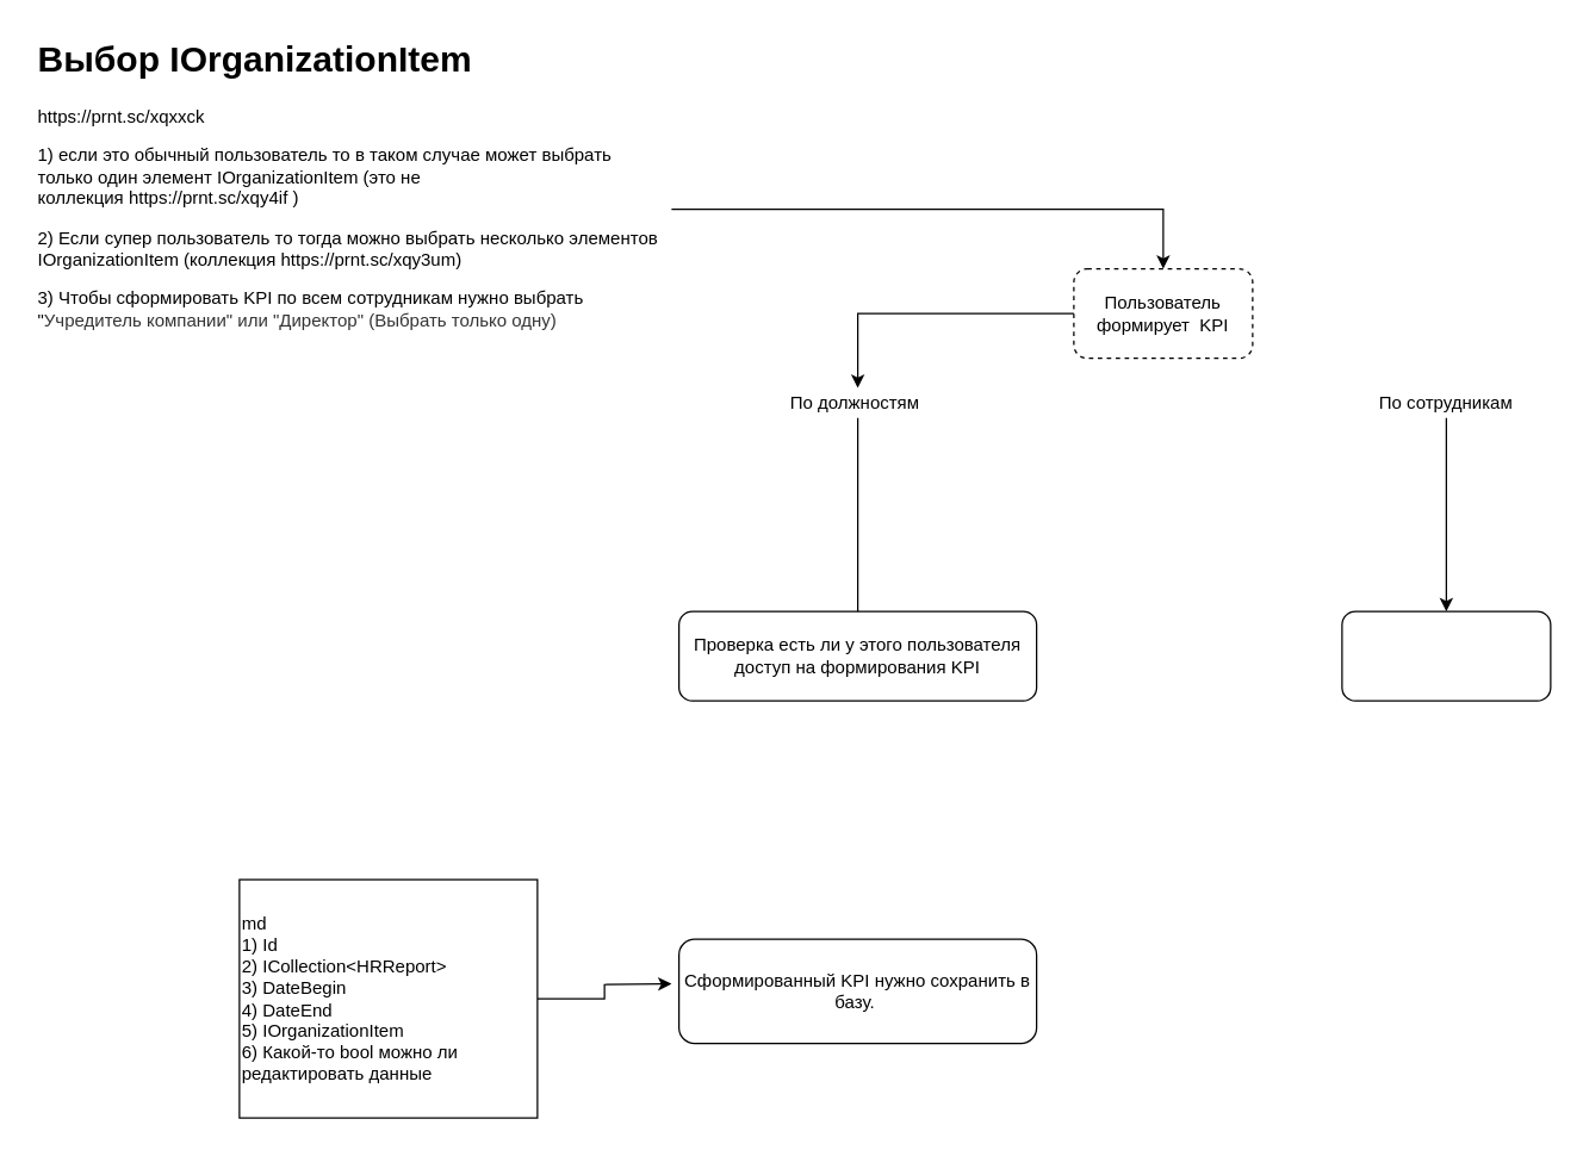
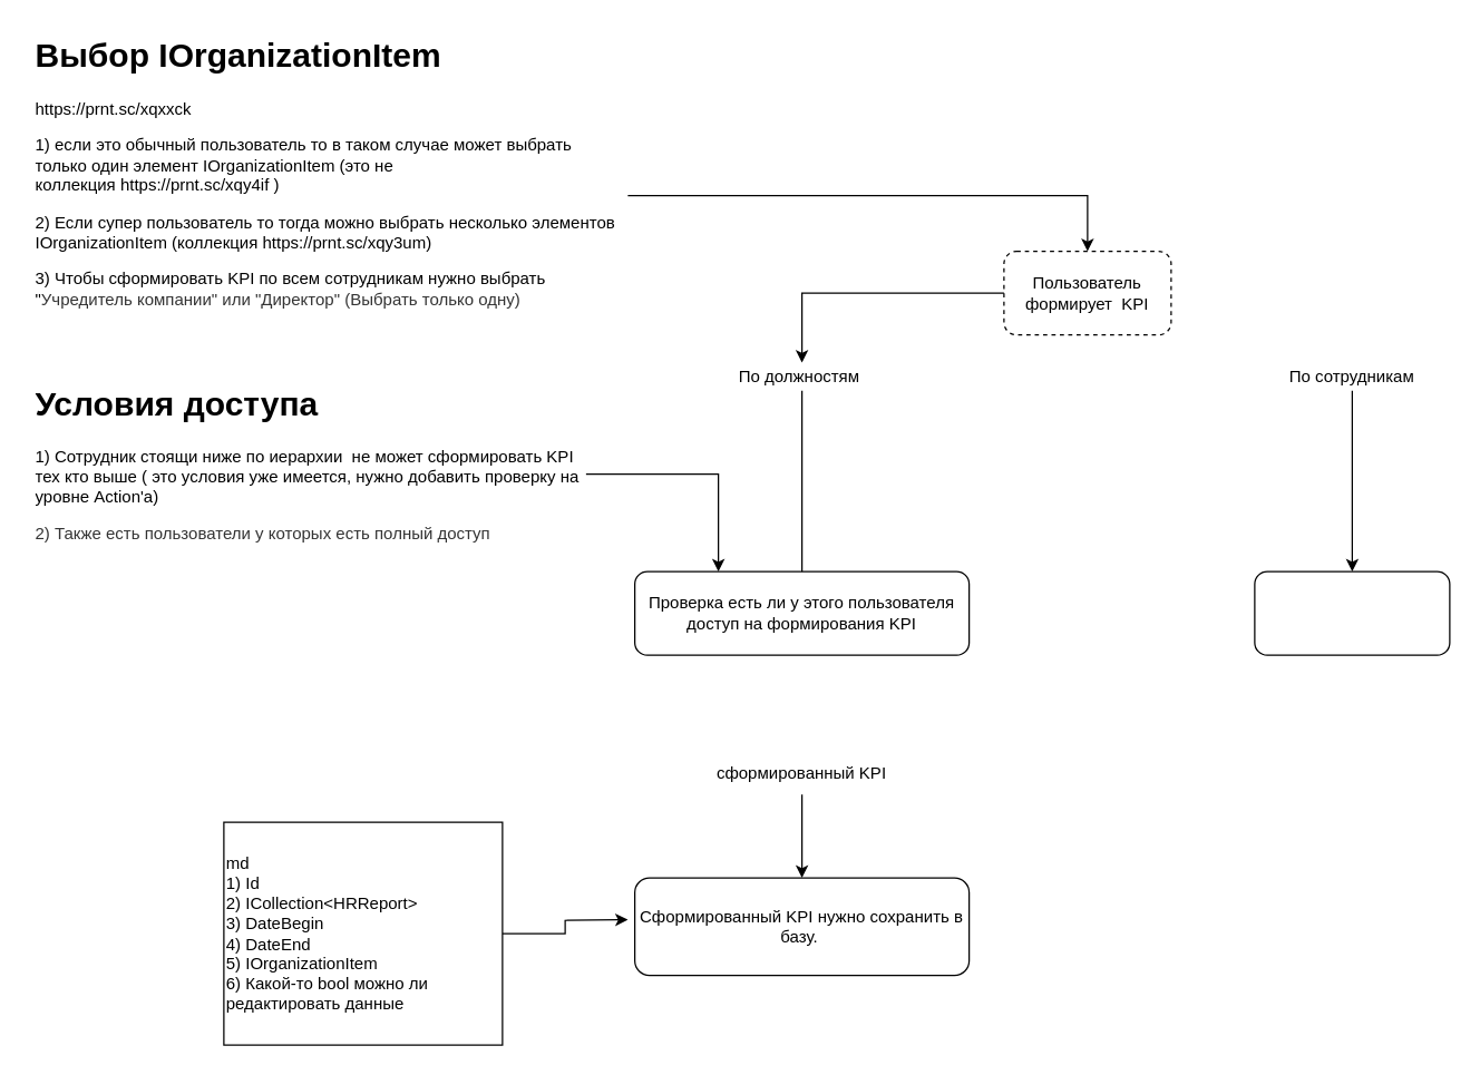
  <mxCell id="0" />
  <mxCell id="1" parent="0" />
  <mxCell id="2" style="edgeStyle=orthogonalEdgeStyle;rounded=0;orthogonalLoop=1;jettySize=auto;html=1;endArrow=none;" parent="1" source="7" target="4" edge="1"><mxGeometry relative="1" as="geometry"><mxPoint x="610" y="480" as="targetPoint" /></mxGeometry></mxCell>
  <mxCell id="3" value="Пользователь формирует&amp;nbsp; KPI" style="rounded=1;whiteSpace=wrap;html=1;dashed=1;" parent="1" vertex="1"><mxGeometry x="720" y="180" width="120" height="60" as="geometry" /></mxCell>
  <mxCell id="4" value="Проверка есть ли у этого пользователя доступ на формирования KPI" style="rounded=1;whiteSpace=wrap;html=1;" parent="1" vertex="1"><mxGeometry x="455" y="410" width="240" height="60" as="geometry" /></mxCell>
+ <mxCell id="5" style="edgeStyle=orthogonalEdgeStyle;rounded=0;orthogonalLoop=1;jettySize=auto;html=1;entryX=0.25;entryY=0;entryDx=0;entryDy=0;" parent="1" source="6" target="4" edge="1"><mxGeometry relative="1" as="geometry" /></mxCell>
+ <mxCell id="6" value="&lt;h1&gt;Условия доступа&lt;/h1&gt;&lt;p&gt;1) Сотрудник стоящи ниже&amp;nbsp;по иерархии&amp;nbsp; не может сформировать KPI тех кто выше ( это условия уже имеется, нужно добавить проверку на уровне Action'a)&lt;/p&gt;&lt;p&gt;&lt;span style=&quot;background-color: rgb(255 , 255 , 255) ; color: rgb(51 , 51 , 51) ; font-family: &amp;#34;arial&amp;#34; , &amp;#34;tahoma&amp;#34; , &amp;#34;arial&amp;#34; , &amp;#34;helvetica&amp;#34; , sans-serif&quot;&gt;2) Также есть пользователи у которых есть полный доступ&amp;nbsp;&lt;/span&gt;&lt;/p&gt;&lt;p&gt;&lt;br&gt;&lt;/p&gt;" style="text;html=1;strokeColor=none;fillColor=none;spacing=5;spacingTop=-20;whiteSpace=wrap;overflow=hidden;rounded=0;" parent="1" vertex="1"><mxGeometry x="20" y="270" width="400" height="140" as="geometry" /></mxCell>
  <mxCell id="7" value="По должностям&amp;nbsp;" style="text;html=1;strokeColor=none;fillColor=none;align=center;verticalAlign=middle;whiteSpace=wrap;rounded=0;" parent="1" vertex="1"><mxGeometry x="505" y="260" width="140" height="20" as="geometry" /></mxCell>
  <mxCell id="8" style="edgeStyle=orthogonalEdgeStyle;rounded=0;orthogonalLoop=1;jettySize=auto;html=1;" parent="1" source="3" target="7" edge="1"><mxGeometry relative="1" as="geometry"><mxPoint x="620" y="410" as="targetPoint" /><mxPoint x="720" y="210" as="sourcePoint" /></mxGeometry></mxCell>
  <mxCell id="9" value="" style="rounded=1;whiteSpace=wrap;html=1;" parent="1" vertex="1"><mxGeometry x="900" y="410" width="140" height="60" as="geometry" /></mxCell>
  <mxCell id="10" style="edgeStyle=orthogonalEdgeStyle;rounded=0;orthogonalLoop=1;jettySize=auto;html=1;exitX=0.5;exitY=1;exitDx=0;exitDy=0;entryX=0.5;entryY=0;entryDx=0;entryDy=0;" parent="1" source="11" target="9" edge="1"><mxGeometry relative="1" as="geometry" /></mxCell>
  <mxCell id="11" value="По сотрудникам" style="text;html=1;strokeColor=none;fillColor=none;align=center;verticalAlign=middle;whiteSpace=wrap;rounded=0;" parent="1" vertex="1"><mxGeometry x="915" y="260" width="110" height="20" as="geometry" /></mxCell>
  <mxCell id="12" style="edgeStyle=orthogonalEdgeStyle;rounded=0;orthogonalLoop=1;jettySize=auto;html=1;entryX=0.5;entryY=0;entryDx=0;entryDy=0;" parent="1" source="13" target="3" edge="1"><mxGeometry relative="1" as="geometry" /></mxCell>
  <mxCell id="13" value="&lt;h1&gt;Выбор IOrganizationItem&amp;nbsp;&lt;/h1&gt;&lt;p&gt;https://prnt.sc/xqxxck&lt;/p&gt;&lt;p&gt;1) если это обычный пользователь то в таком случае может выбрать только один элемент IOrganizationItem (это не коллекция&amp;nbsp;https://prnt.sc/xqy4if )&lt;/p&gt;&lt;p&gt;2) Если супер пользователь то тогда можно выбрать несколько элементов IOrganizationItem (коллекция https://prnt.sc/xqy3um)&lt;/p&gt;&lt;p&gt;3) Чтобы сформировать KPI по всем сотрудникам нужно выбрать &quot;&lt;span style=&quot;background-color: rgb(255 , 255 , 255) ; color: rgb(51 , 51 , 51) ; font-family: &amp;#34;arial&amp;#34; , &amp;#34;tahoma&amp;#34; , &amp;#34;arial&amp;#34; , &amp;#34;helvetica&amp;#34; , sans-serif&quot;&gt;Учредитель компании&quot; или &quot;&lt;/span&gt;&lt;span style=&quot;background-color: rgb(255 , 255 , 255) ; color: rgb(51 , 51 , 51) ; font-family: &amp;#34;arial&amp;#34; , &amp;#34;tahoma&amp;#34; , &amp;#34;arial&amp;#34; , &amp;#34;helvetica&amp;#34; , sans-serif&quot;&gt;Директор&lt;/span&gt;&lt;span style=&quot;background-color: rgb(255 , 255 , 255) ; color: rgb(51 , 51 , 51) ; font-family: &amp;#34;arial&amp;#34; , &amp;#34;tahoma&amp;#34; , &amp;#34;arial&amp;#34; , &amp;#34;helvetica&amp;#34; , sans-serif&quot;&gt;&quot; (Выбрать только одну)&lt;/span&gt;&lt;br&gt;&lt;/p&gt;" style="text;html=1;strokeColor=none;fillColor=none;spacing=5;spacingTop=-20;whiteSpace=wrap;overflow=hidden;rounded=0;" parent="1" vertex="1"><mxGeometry x="20" y="20" width="430" height="240" as="geometry" /></mxCell>
  <mxCell id="14" value="Сформированный KPI нужно сохранить в базу.&amp;nbsp;" style="rounded=1;whiteSpace=wrap;html=1;" parent="1" vertex="1"><mxGeometry x="455" y="630" width="240" height="70" as="geometry" /></mxCell>
+ <mxCell id="15" style="edgeStyle=orthogonalEdgeStyle;rounded=0;orthogonalLoop=1;jettySize=auto;html=1;entryX=0.5;entryY=0;entryDx=0;entryDy=0;" parent="1" source="16" target="14" edge="1"><mxGeometry relative="1" as="geometry" /></mxCell>
+ <mxCell id="16" value="сформированный KPI" style="text;html=1;strokeColor=none;fillColor=none;align=center;verticalAlign=middle;whiteSpace=wrap;rounded=0;" parent="1" vertex="1"><mxGeometry x="485" y="540" width="180" height="30" as="geometry" /></mxCell>
  <mxCell id="17" style="edgeStyle=orthogonalEdgeStyle;rounded=0;orthogonalLoop=1;jettySize=auto;html=1;" parent="1" source="18" edge="1"><mxGeometry relative="1" as="geometry"><mxPoint x="450" y="660" as="targetPoint" /></mxGeometry></mxCell>
  <mxCell id="18" value="md&amp;nbsp;&lt;br&gt;1) Id&lt;br&gt;2) ICollection&amp;lt;HRReport&amp;gt;&lt;br&gt;3) DateBegin&lt;br&gt;4) DateEnd&lt;br&gt;5) IOrganizationItem&lt;br&gt;6) Какой-то bool можно ли редактировать данные&amp;nbsp;" style="whiteSpace=wrap;html=1;aspect=fixed;align=left;" parent="1" vertex="1"><mxGeometry x="160" y="590" width="200" height="160" as="geometry" /></mxCell>
  <mxCell id="19" style="edgeStyle=orthogonalEdgeStyle;rounded=0;orthogonalLoop=1;jettySize=auto;html=1;exitX=0.5;exitY=1;exitDx=0;exitDy=0;" parent="1" source="18" target="18" edge="1"><mxGeometry relative="1" as="geometry" /></mxCell>
